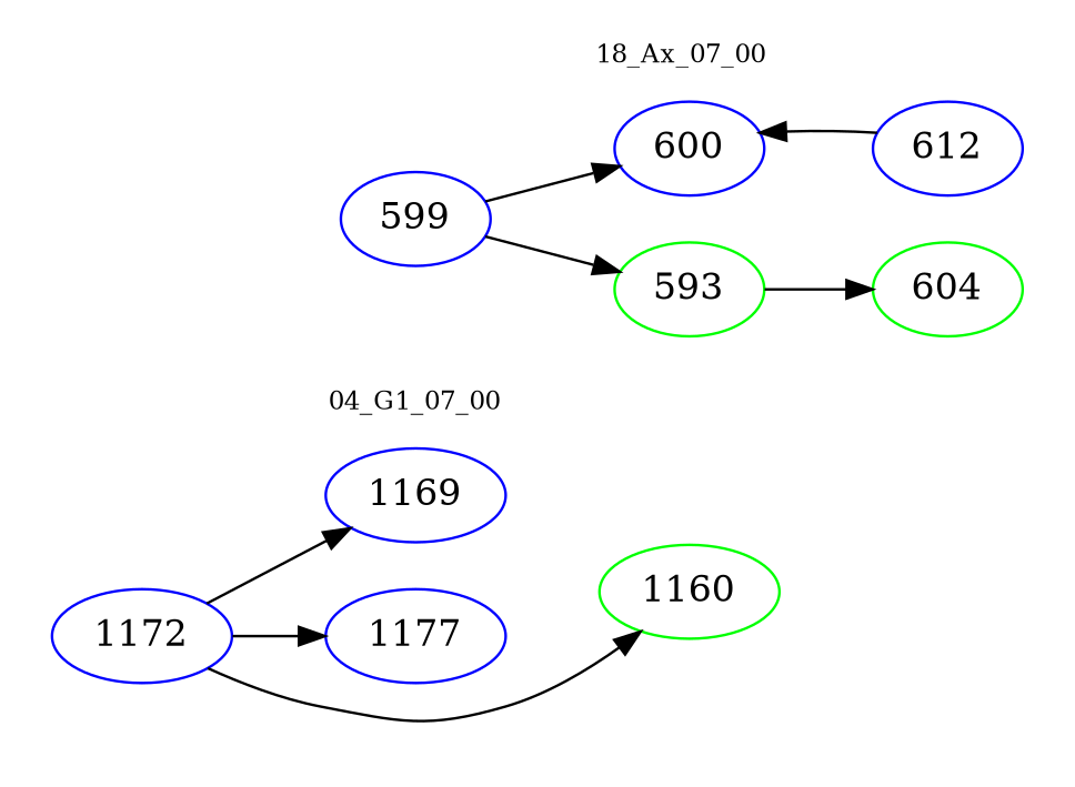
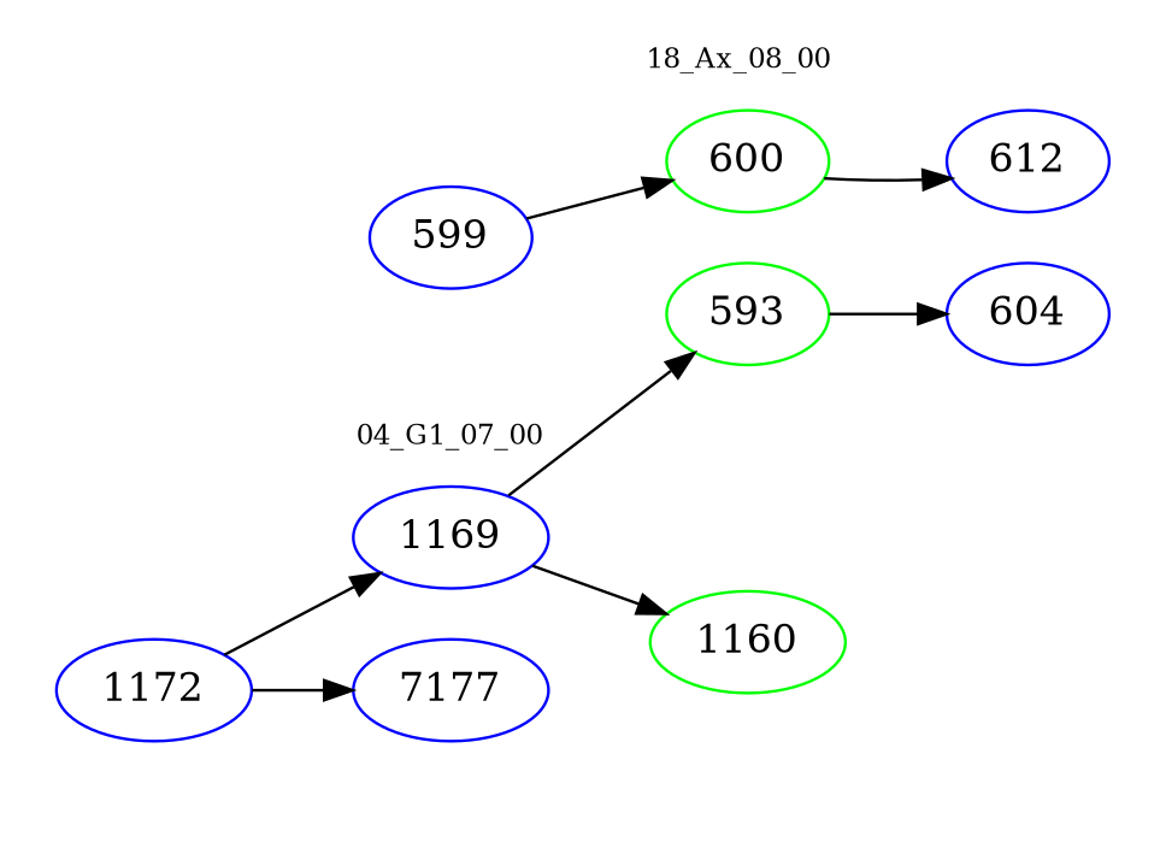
  digraph {
    rankdir=LR
    node [color=blue]
    edge [color=black]
    n1 [label=599]
    n2 [color=green label=593]
-   n3 [label=600]
-   n4 [color=green label=604]
+   n3 [color=green label=600]
+   n4 [label=604]
    n5 [label=612]
    n6 [label=1172]
    n7 [label=1169]
-   n8 [label=1177]
+   n8 [label=7177]
    n9 [color=green label=1160]
    subgraph cluster_1 {
      color=white
      fontsize=10
-     label="18_Ax_07_00"
+     label="18_Ax_08_00"
      n1
      n2
      n3
      n4
      n5
    }
    subgraph cluster_2 {
      color=white
      fontsize=10
      label="04_G1_07_00"
      n6
      n7
      n8
      n9
    }
-   n1 -> n2
+   n7 -> n2
    n1 -> n3
    n2 -> n4
-   n5 -> n3
+   n3 -> n5
    n6 -> n7
    n6 -> n8
-   n6 -> n9
+   n7 -> n9
  }
